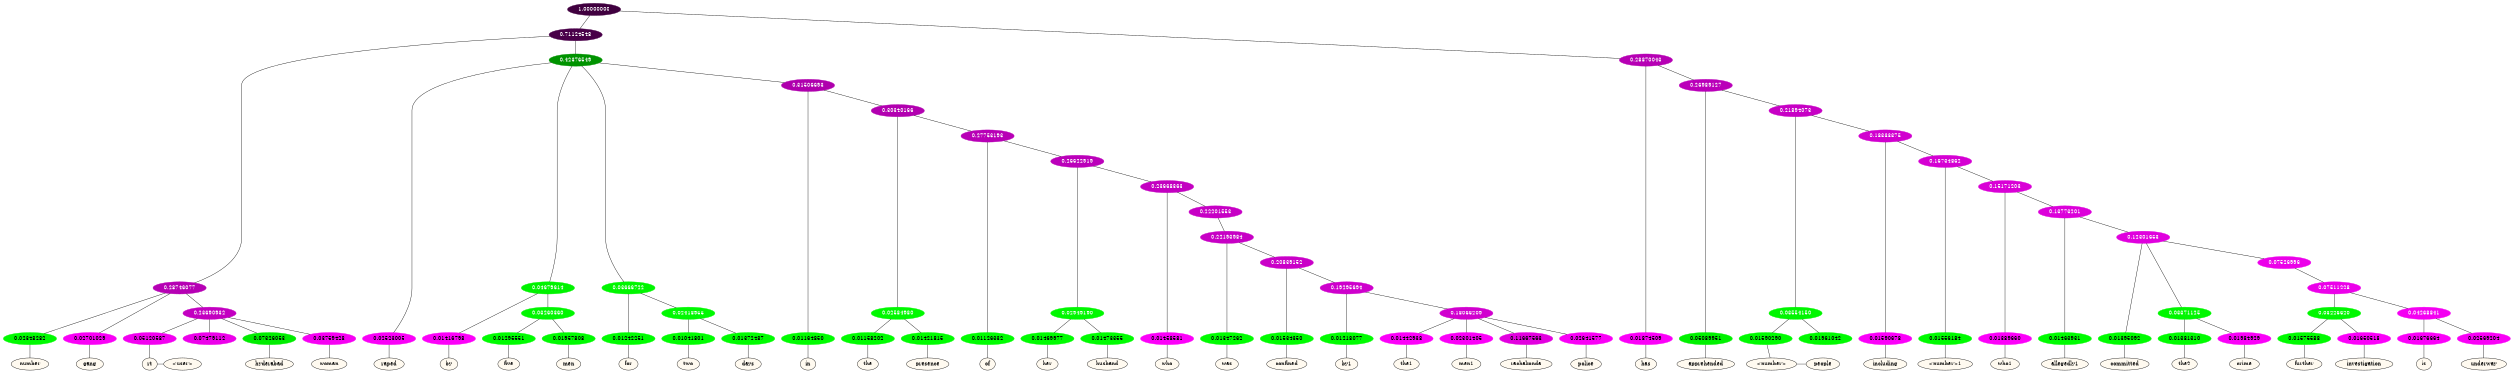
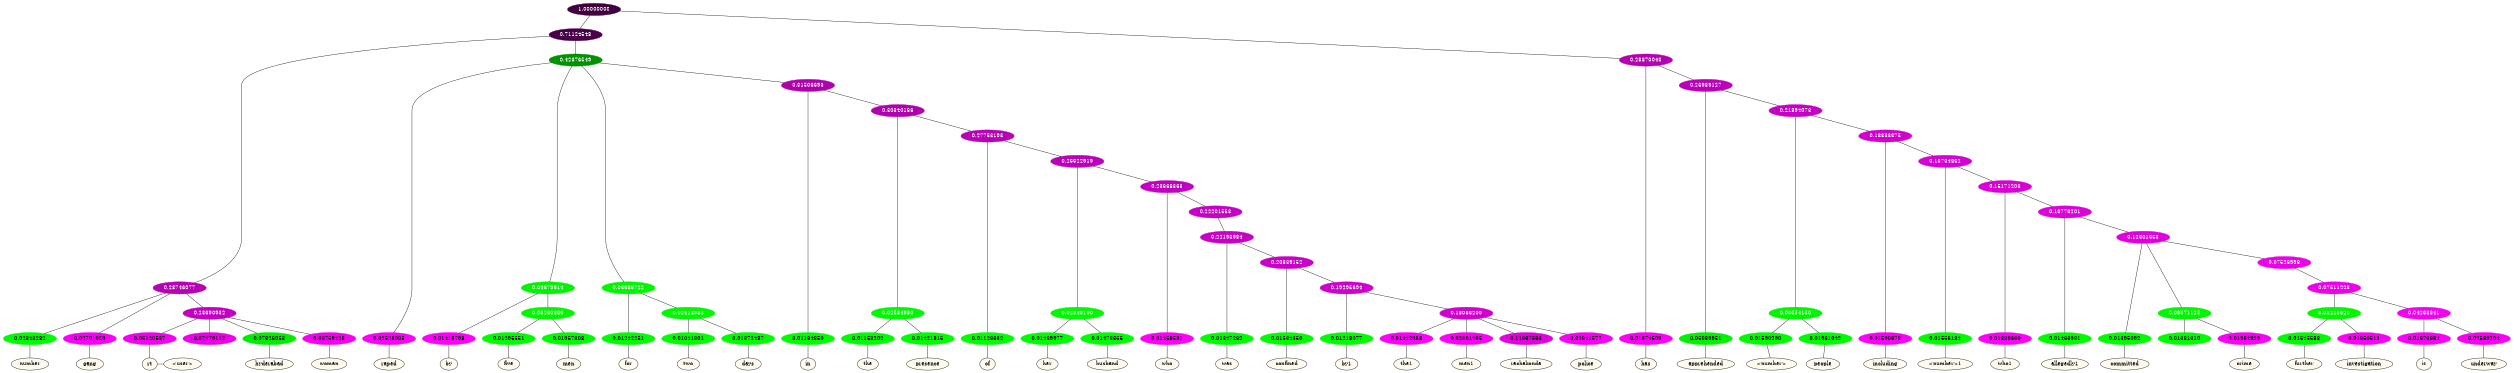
  graph {
    node [color=black format=png nodesep=0.001 ordering=out overlap_scaling=0.01 ranksep=0.001 style=filled]
    n1 [fillcolor=floralwhite height=0.15 label=rt style="filled,solid" width=0.15]
    n2 [fillcolor=floralwhite height=0.15 label="\<user\>" style="filled,solid" width=0.15]
    n3 [fillcolor=floralwhite height=0.15 label=hyderabad style="filled,solid" width=0.15]
    n4 [fillcolor=floralwhite height=0.15 label=woman style="filled,solid" width=0.15]
    n5 [fillcolor=floralwhite height=0.15 label=number style="filled,solid" width=0.15]
    n6 [fillcolor=floralwhite height=0.15 label=gang style="filled,solid" width=0.15]
    n7 [fillcolor=floralwhite height=0.15 label=raped style="filled,solid" width=0.15]
    n8 [fillcolor=floralwhite height=0.15 label=by style="filled,solid" width=0.15]
    n9 [fillcolor=floralwhite height=0.15 label=five style="filled,solid" width=0.15]
    n10 [fillcolor=floralwhite height=0.15 label=men style="filled,solid" width=0.15]
    n11 [fillcolor=floralwhite height=0.15 label=for style="filled,solid" width=0.15]
    n12 [fillcolor=floralwhite height=0.15 label=two style="filled,solid" width=0.15]
    n13 [fillcolor=floralwhite height=0.15 label=days style="filled,solid" width=0.15]
    n14 [fillcolor=floralwhite height=0.15 label=in style="filled,solid" width=0.15]
    n15 [fillcolor=floralwhite height=0.15 label=the style="filled,solid" width=0.15]
    n16 [fillcolor=floralwhite height=0.15 label=presence style="filled,solid" width=0.15]
    n17 [fillcolor=floralwhite height=0.15 label=of style="filled,solid" width=0.15]
    n18 [fillcolor=floralwhite height=0.15 label=her style="filled,solid" width=0.15]
    n19 [fillcolor=floralwhite height=0.15 label=husband style="filled,solid" width=0.15]
    n20 [fillcolor=floralwhite height=0.15 label=who style="filled,solid" width=0.15]
    n21 [fillcolor=floralwhite height=0.15 label=was style="filled,solid" width=0.15]
    n22 [fillcolor=floralwhite height=0.15 label=confined style="filled,solid" width=0.15]
    n23 [fillcolor=floralwhite height=0.15 label=by1 style="filled,solid" width=0.15]
    n24 [fillcolor=floralwhite height=0.15 label=the1 style="filled,solid" width=0.15]
    n25 [fillcolor=floralwhite height=0.15 label=men1 style="filled,solid" width=0.15]
    n26 [fillcolor=floralwhite height=0.15 label=rachakonda style="filled,solid" width=0.15]
    n27 [fillcolor=floralwhite height=0.15 label=police style="filled,solid" width=0.15]
    n28 [fillcolor=floralwhite height=0.15 label=has style="filled,solid" width=0.15]
    n29 [fillcolor=floralwhite height=0.15 label=apprehended style="filled,solid" width=0.15]
    n30 [fillcolor=floralwhite height=0.15 label="\<number\>" style="filled,solid" width=0.15]
    n31 [fillcolor=floralwhite height=0.15 label=people style="filled,solid" width=0.15]
    n32 [fillcolor=floralwhite height=0.15 label=including style="filled,solid" width=0.15]
    n33 [fillcolor=floralwhite height=0.15 label="\<number\>1" style="filled,solid" width=0.15]
    n34 [fillcolor=floralwhite height=0.15 label=who1 style="filled,solid" width=0.15]
    n35 [fillcolor=floralwhite height=0.15 label=allegedly1 style="filled,solid" width=0.15]
    n36 [fillcolor=floralwhite height=0.15 label=committed style="filled,solid" width=0.15]
-   n37 [fillcolor=floralwhite height=0.15 label=the2 style="filled,solid" width=0.15]
    n38 [fillcolor=floralwhite height=0.15 label=crime style="filled,solid" width=0.15]
    n39 [fillcolor=floralwhite height=0.15 label=further style="filled,solid" width=0.15]
    n40 [fillcolor=floralwhite height=0.15 label=investigation style="filled,solid" width=0.15]
    n41 [fillcolor=floralwhite height=0.15 label=is style="filled,solid" width=0.15]
    n42 [fillcolor=floralwhite height=0.15 label=underway style="filled,solid" width=0.15]
    n43 [color="0.835 1.000 0.949" fontcolor=black height=0.15 label=0.05120587 width=0.15]
    n44 [color="0.835 1.000 0.925" fontcolor=black height=0.15 label=0.07479112 width=0.15]
    n45 [color="0.334 1.000 0.927" fontcolor=black height=0.15 label=0.07326053 width=0.15]
    n46 [color="0.835 1.000 0.962" fontcolor=black height=0.15 label=0.03759428 width=0.15]
    n47 [color="0.334 1.000 0.977" fontcolor=black height=0.15 label=0.02348282 width=0.15]
    n48 [color="0.835 1.000 0.973" fontcolor=black height=0.15 label=0.02701029 width=0.15]
    n49 [color="0.835 1.000 0.975" fontcolor=black height=0.15 label=0.02523005 width=0.15]
    n50 [color="0.835 1.000 0.986" fontcolor=black height=0.15 label=0.01416798 width=0.15]
    n51 [color="0.334 1.000 0.987" fontcolor=black height=0.15 label=0.01295551 width=0.15]
    n52 [color="0.334 1.000 0.980" fontcolor=black height=0.15 label=0.01957808 width=0.15]
    n53 [color="0.334 1.000 0.988" fontcolor=black height=0.15 label=0.01242251 width=0.15]
    n54 [color="0.334 1.000 0.990" fontcolor=black height=0.15 label=0.01041801 width=0.15]
    n55 [color="0.334 1.000 0.986" fontcolor=black height=0.15 label=0.01372487 width=0.15]
    n56 [color="0.334 1.000 0.988" fontcolor=black height=0.15 label=0.01164850 width=0.15]
    n57 [color="0.334 1.000 0.988" fontcolor=black height=0.15 label=0.01158202 width=0.15]
    n58 [color="0.334 1.000 0.986" fontcolor=black height=0.15 label=0.01421815 width=0.15]
    n59 [color="0.334 1.000 0.989" fontcolor=black height=0.15 label=0.01126332 width=0.15]
    n60 [color="0.334 1.000 0.985" fontcolor=black height=0.15 label=0.01469977 width=0.15]
    n61 [color="0.334 1.000 0.985" fontcolor=black height=0.15 label=0.01473355 width=0.15]
    n62 [color="0.835 1.000 0.985" fontcolor=black height=0.15 label=0.01458581 width=0.15]
    n63 [color="0.334 1.000 0.987" fontcolor=black height=0.15 label=0.01347262 width=0.15]
    n64 [color="0.334 1.000 0.985" fontcolor=black height=0.15 label=0.01534350 width=0.15]
    n65 [color="0.334 1.000 0.988" fontcolor=black height=0.15 label=0.01218077 width=0.15]
    n66 [color="0.835 1.000 0.986" fontcolor=black height=0.15 label=0.01442938 width=0.15]
    n67 [color="0.835 1.000 0.977" fontcolor=black height=0.15 label=0.02301405 width=0.15]
    n68 [color="0.835 1.000 0.883" fontcolor=black height=0.15 label=0.11667563 width=0.15]
    n69 [color="0.835 1.000 0.974" fontcolor=black height=0.15 label=0.02641577 width=0.15]
    n70 [color="0.835 1.000 0.981" fontcolor=black height=0.15 label=0.01874509 width=0.15]
    n71 [color="0.334 1.000 0.949" fontcolor=black height=0.15 label=0.05089951 width=0.15]
    n72 [color="0.334 1.000 0.984" fontcolor=black height=0.15 label=0.01590290 width=0.15]
    n73 [color="0.334 1.000 0.980" fontcolor=black height=0.15 label=0.01961042 width=0.15]
    n74 [color="0.835 1.000 0.984" fontcolor=black height=0.15 label=0.01590678 width=0.15]
    n75 [color="0.334 1.000 0.984" fontcolor=black height=0.15 label=0.01556184 width=0.15]
    n76 [color="0.835 1.000 0.986" fontcolor=black height=0.15 label=0.01389660 width=0.15]
    n77 [color="0.334 1.000 0.985" fontcolor=black height=0.15 label=0.01463931 width=0.15]
    n78 [color="0.334 1.000 0.986" fontcolor=black height=0.15 label=0.01395092 width=0.15]
    n79 [color="0.334 1.000 0.986" fontcolor=black height=0.15 label=0.01381310 width=0.15]
    n80 [color="0.835 1.000 0.980" fontcolor=black height=0.15 label=0.01984929 width=0.15]
-   n81 [color="0.334 1.000 0.984" fontcolor=black height=0.15 label=0.01575588 width=0.15]
+   n81 [color="0.334 1.000 0.984" fontcolor=black height=0.15 label=0.01545588 width=0.15]
    n82 [color="0.835 1.000 0.983" fontcolor=black height=0.15 label=0.01650518 width=0.15]
    n83 [color="0.835 1.000 0.983" fontcolor=black height=0.15 label=0.01676664 width=0.15]
    n84 [color="0.835 1.000 0.974" fontcolor=black height=0.15 label=0.02569204 width=0.15]
    n85 [color="0.835 1.000 0.250" fontcolor=grey99 height=0.15 label=1.00000000 width=0.15]
    n86 [color="0.835 1.000 0.289" fontcolor=grey99 height=0.15 label=0.71124548 width=0.15]
    n87 [color="0.835 1.000 0.711" fontcolor=grey99 height=0.15 label=0.28870043 width=0.15]
    n88 [color="0.835 1.000 0.713" fontcolor=grey99 height=0.15 label=0.28746077 width=0.15]
    n89 [color="0.334 1.000 0.576" fontcolor=grey99 height=0.15 label=0.42376549 width=0.15]
    n90 [color="0.835 1.000 0.730" fontcolor=grey99 height=0.15 label=0.26989127 width=0.15]
    n91 [color="0.835 1.000 0.763" fontcolor=grey99 height=0.15 label=0.23690932 width=0.15]
    n92 [color="0.334 1.000 0.953" fontcolor=grey99 height=0.15 label=0.04679614 width=0.15]
    n93 [color="0.334 1.000 0.963" fontcolor=grey99 height=0.15 label=0.03666722 width=0.15]
    n94 [color="0.835 1.000 0.685" fontcolor=grey99 height=0.15 label=0.31506693 width=0.15]
    n95 [color="0.835 1.000 0.781" fontcolor=grey99 height=0.15 label=0.21894073 width=0.15]
    n96 [color="0.334 1.000 0.967" fontcolor=grey99 height=0.15 label=0.03260360 width=0.15]
    n97 [color="0.334 1.000 0.976" fontcolor=grey99 height=0.15 label=0.02418955 width=0.15]
    n98 [color="0.835 1.000 0.697" fontcolor=grey99 height=0.15 label=0.30340166 width=0.15]
    n99 [color="0.334 1.000 0.964" fontcolor=grey99 height=0.15 label=0.03554150 width=0.15]
    n100 [color="0.835 1.000 0.817" fontcolor=grey99 height=0.15 label=0.18333375 width=0.15]
    n101 [color="0.334 1.000 0.974" fontcolor=grey99 height=0.15 label=0.02584980 width=0.15]
    n102 [color="0.835 1.000 0.722" fontcolor=grey99 height=0.15 label=0.27753193 width=0.15]
    n103 [color="0.835 1.000 0.833" fontcolor=grey99 height=0.15 label=0.16734862 width=0.15]
    n104 [color="0.835 1.000 0.734" fontcolor=grey99 height=0.15 label=0.26622919 width=0.15]
    n105 [color="0.835 1.000 0.848" fontcolor=grey99 height=0.15 label=0.15171203 width=0.15]
    n106 [color="0.334 1.000 0.971" fontcolor=grey99 height=0.15 label=0.02949190 width=0.15]
    n107 [color="0.835 1.000 0.763" fontcolor=grey99 height=0.15 label=0.23668363 width=0.15]
    n108 [color="0.835 1.000 0.862" fontcolor=grey99 height=0.15 label=0.13773201 width=0.15]
    n109 [color="0.835 1.000 0.778" fontcolor=grey99 height=0.15 label=0.22201553 width=0.15]
    n110 [color="0.835 1.000 0.877" fontcolor=grey99 height=0.15 label=0.12301653 width=0.15]
    n111 [color="0.835 1.000 0.778" fontcolor=grey99 height=0.15 label=0.22193984 width=0.15]
    n112 [color="0.334 1.000 0.966" fontcolor=grey99 height=0.15 label=0.03371125 width=0.15]
    n113 [color="0.835 1.000 0.925" fontcolor=grey99 height=0.15 label=0.07526996 width=0.15]
    n114 [color="0.835 1.000 0.792" fontcolor=grey99 height=0.15 label=0.20839152 width=0.15]
    n115 [color="0.835 1.000 0.925" fontcolor=grey99 height=0.15 label=0.07511228 width=0.15]
    n116 [color="0.835 1.000 0.807" fontcolor=grey99 height=0.15 label=0.19295694 width=0.15]
    n117 [color="0.334 1.000 0.968" fontcolor=grey99 height=0.15 label=0.03226620 width=0.15]
    n118 [color="0.835 1.000 0.957" fontcolor=grey99 height=0.15 label=0.04268841 width=0.15]
    n119 [color="0.835 1.000 0.819" fontcolor=grey99 height=0.15 label=0.18066209 width=0.15]
    subgraph sub_1 {
      rank=same
      n1
      n2
      n3
      n4
      n5
      n6
      n7
      n8
      n9
      n10
      n11
      n12
      n13
      n14
      n15
      n16
      n17
      n18
      n19
      n20
      n21
      n22
      n23
      n24
      n25
      n26
      n27
      n28
      n29
      n30
      n31
      n32
      n33
      n34
      n35
      n36
-     n37
      n38
      n39
      n40
      n41
      n42
    }
    subgraph sub_2 {
      rank=same
      n43
      n44
      n45
      n46
      n47
      n48
      n49
      n50
      n51
      n52
      n53
      n54
      n55
      n56
      n57
      n58
      n59
      n60
      n61
      n62
      n63
      n64
      n65
      n66
      n67
      n68
      n69
      n70
      n71
      n72
      n73
      n74
      n75
      n76
      n77
      n78
      n79
      n80
      n81
      n82
      n83
      n84
    }
    n1 -- n2
    n43 -- n1
    n45 -- n3
    n46 -- n4
    n47 -- n5
    n48 -- n6
    n49 -- n7
    n50 -- n8
    n51 -- n9
    n52 -- n10
    n53 -- n11
    n54 -- n12
    n55 -- n13
    n56 -- n14
    n57 -- n15
    n58 -- n16
    n59 -- n17
    n60 -- n18
    n61 -- n19
    n62 -- n20
    n63 -- n21
    n64 -- n22
    n65 -- n23
    n66 -- n24
    n67 -- n25
    n68 -- n26
    n69 -- n27
    n70 -- n28
    n71 -- n29
    n72 -- n30
-   n30 -- n31
+   n73 -- n31
    n74 -- n32
    n75 -- n33
    n76 -- n34
    n77 -- n35
    n78 -- n36
-   n79 -- n37
    n80 -- n38
    n81 -- n39
    n82 -- n40
    n83 -- n41
    n84 -- n42
    n85 -- n86
    n85 -- n87
    n86 -- n88
    n86 -- n89
    n87 -- n70
    n87 -- n90
    n88 -- n47
    n88 -- n48
    n88 -- n91
    n89 -- n49
    n89 -- n92
    n89 -- n93
    n89 -- n94
    n90 -- n71
    n90 -- n95
    n91 -- n43
    n91 -- n44
    n91 -- n45
    n91 -- n46
    n92 -- n50
    n92 -- n96
    n93 -- n53
    n93 -- n97
    n94 -- n56
    n94 -- n98
    n95 -- n99
    n95 -- n100
    n96 -- n51
    n96 -- n52
    n97 -- n54
    n97 -- n55
    n98 -- n101
    n98 -- n102
    n99 -- n72
    n99 -- n73
    n100 -- n74
    n100 -- n103
    n101 -- n57
    n101 -- n58
    n102 -- n59
    n102 -- n104
    n103 -- n75
    n103 -- n105
    n104 -- n106
    n104 -- n107
    n105 -- n76
    n105 -- n108
    n106 -- n60
    n106 -- n61
    n107 -- n62
    n107 -- n109
    n108 -- n77
    n108 -- n110
    n109 -- n111
    n110 -- n78
    n110 -- n112
    n110 -- n113
    n111 -- n63
    n111 -- n114
    n112 -- n79
    n112 -- n80
    n113 -- n115
    n114 -- n64
    n114 -- n116
    n115 -- n117
    n115 -- n118
    n116 -- n65
    n116 -- n119
    n117 -- n81
    n117 -- n82
    n118 -- n83
    n118 -- n84
    n119 -- n66
    n119 -- n67
    n119 -- n68
    n119 -- n69
  }
